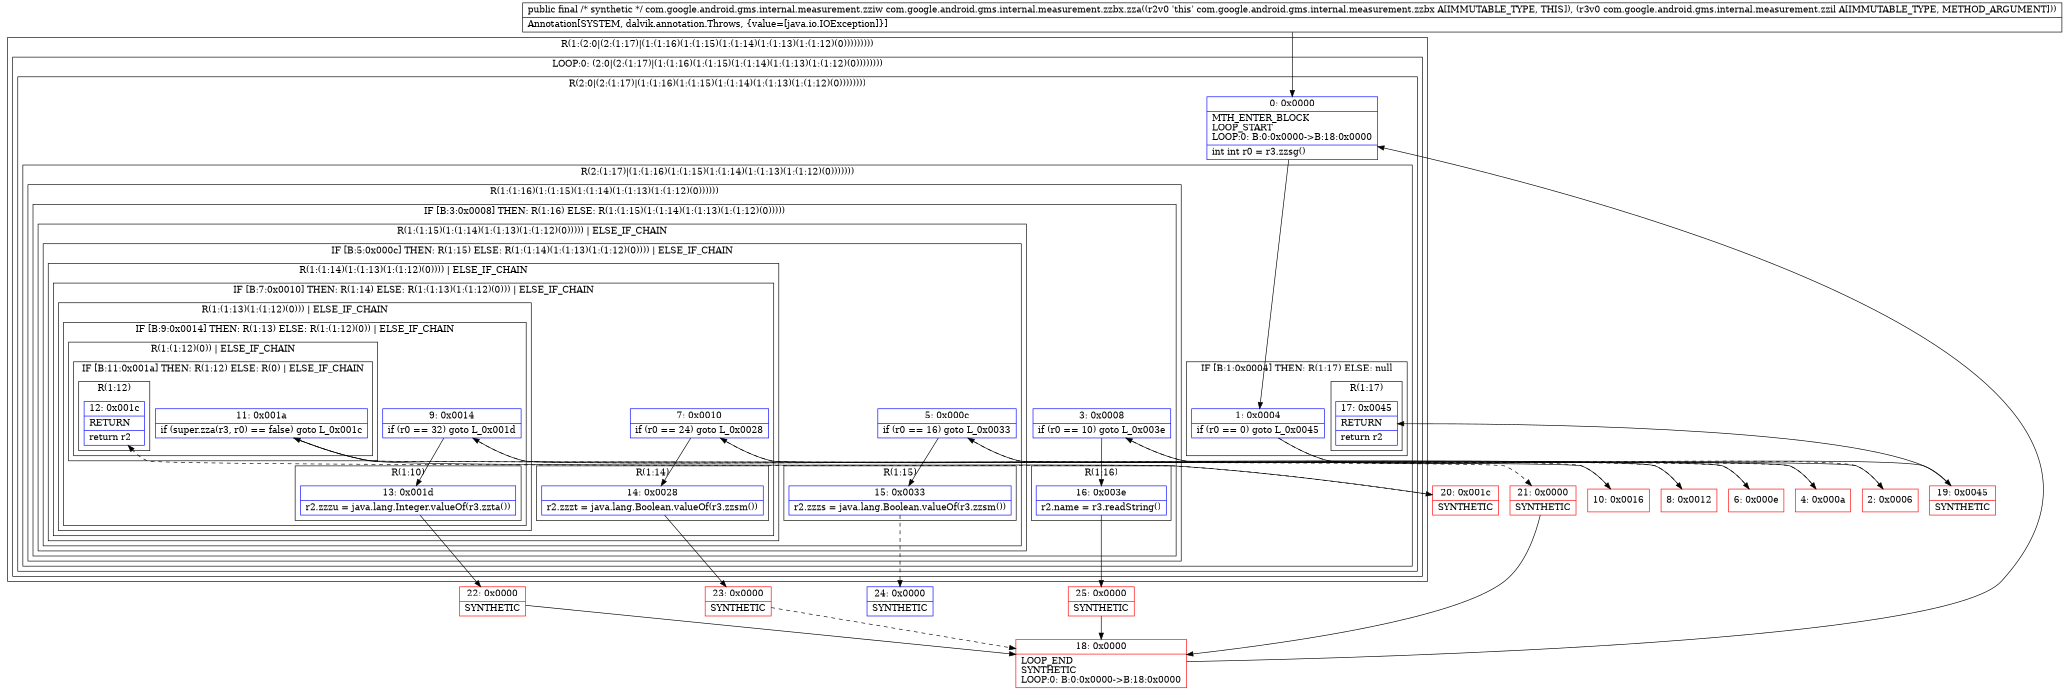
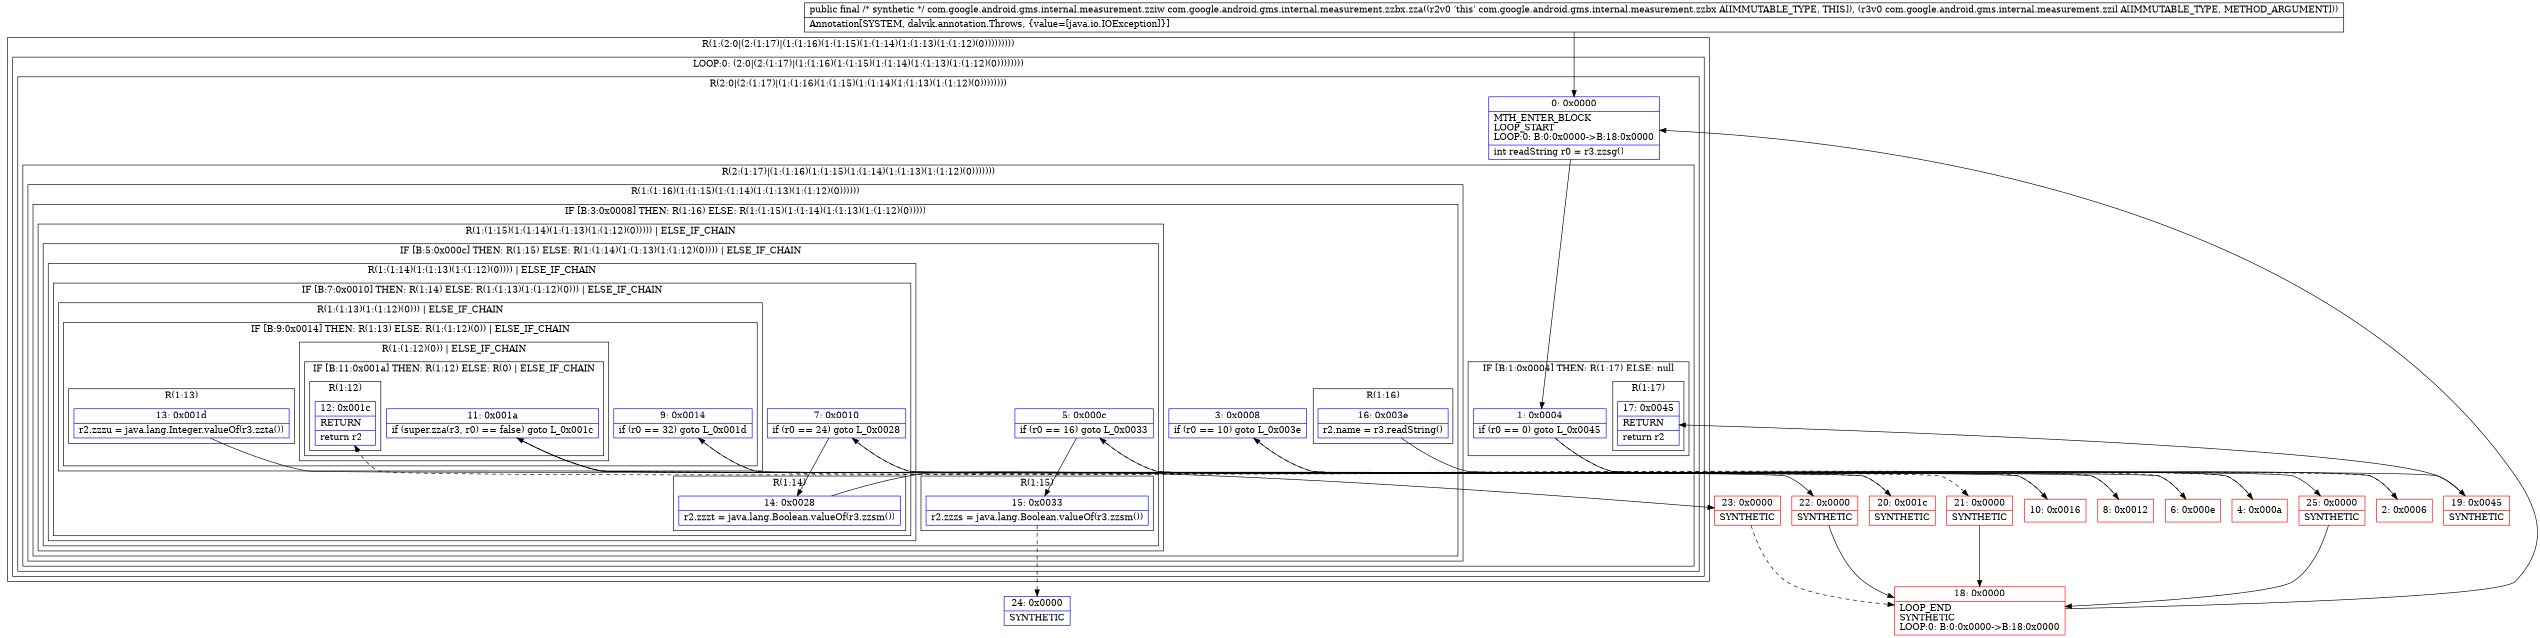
  digraph {
    node [color=blue shape=record]
    n1 [label="{17\:\ 0x0045|RETURN\l|return r2\l}"]
    n2 [label="{1\:\ 0x0004|if (r0 == 0) goto L_0x0045\l}"]
    n3 [label="{16\:\ 0x003e|r2.name = r3.readString()\l}"]
    n4 [label="{15\:\ 0x0033|r2.zzzs = java.lang.Boolean.valueOf(r3.zzsm())\l}"]
    n5 [label="{14\:\ 0x0028|r2.zzzt = java.lang.Boolean.valueOf(r3.zzsm())\l}"]
    n6 [label="{13\:\ 0x001d|r2.zzzu = java.lang.Integer.valueOf(r3.zzta())\l}"]
    n7 [label="{12\:\ 0x001c|RETURN\l|return r2\l}"]
    n8 [label="{11\:\ 0x001a|if (super.zza(r3, r0) == false) goto L_0x001c\l}"]
    n9 [label="{9\:\ 0x0014|if (r0 == 32) goto L_0x001d\l}"]
    n10 [label="{7\:\ 0x0010|if (r0 == 24) goto L_0x0028\l}"]
    n11 [label="{5\:\ 0x000c|if (r0 == 16) goto L_0x0033\l}"]
    n12 [label="{3\:\ 0x0008|if (r0 == 10) goto L_0x003e\l}"]
-   n13 [label="{0\:\ 0x0000|MTH_ENTER_BLOCK\lLOOP_START\lLOOP:0: B:0:0x0000\-\>B:18:0x0000\l|int int r0 = r3.zzsg()\l}"]
+   n13 [label="{0\:\ 0x0000|MTH_ENTER_BLOCK\lLOOP_START\lLOOP:0: B:0:0x0000\-\>B:18:0x0000\l|int readString r0 = r3.zzsg()\l}"]
    n14 [color=red label="{2\:\ 0x0006}"]
    n15 [color=red label="{19\:\ 0x0045|SYNTHETIC\l}"]
    n16 [color=red label="{25\:\ 0x0000|SYNTHETIC\l}"]
    n17 [label="{24\:\ 0x0000|SYNTHETIC\l}"]
    n18 [color=red label="{23\:\ 0x0000|SYNTHETIC\l}"]
    n19 [color=red label="{22\:\ 0x0000|SYNTHETIC\l}"]
    n20 [color=red label="{20\:\ 0x001c|SYNTHETIC\l}"]
    n21 [color=red label="{21\:\ 0x0000|SYNTHETIC\l}"]
    n22 [color=red label="{10\:\ 0x0016}"]
    n23 [color=red label="{8\:\ 0x0012}"]
    n24 [color=red label="{6\:\ 0x000e}"]
    n25 [color=red label="{4\:\ 0x000a}"]
    n26 [color=red label="{18\:\ 0x0000|LOOP_END\lSYNTHETIC\lLOOP:0: B:0:0x0000\-\>B:18:0x0000\l}"]
    n27 [label="{public final \/* synthetic *\/ com.google.android.gms.internal.measurement.zziw com.google.android.gms.internal.measurement.zzbx.zza((r2v0 'this' com.google.android.gms.internal.measurement.zzbx A[IMMUTABLE_TYPE, THIS]), (r3v0 com.google.android.gms.internal.measurement.zzil A[IMMUTABLE_TYPE, METHOD_ARGUMENT]))  | Annotation[SYSTEM, dalvik.annotation.Throws, \{value=[java.io.IOException]\}]\l}" color=""]
    subgraph cluster_1 {
      label="R(1:(2:0|(2:(1:17)|(1:(1:16)(1:(1:15)(1:(1:14)(1:(1:13)(1:(1:12)(0)))))))))"
      subgraph cluster_2 {
        label="LOOP:0: (2:0|(2:(1:17)|(1:(1:16)(1:(1:15)(1:(1:14)(1:(1:13)(1:(1:12)(0))))))))"
        subgraph cluster_3 {
          label="R(2:0|(2:(1:17)|(1:(1:16)(1:(1:15)(1:(1:14)(1:(1:13)(1:(1:12)(0))))))))"
          n13
          subgraph cluster_4 {
            label="R(2:(1:17)|(1:(1:16)(1:(1:15)(1:(1:14)(1:(1:13)(1:(1:12)(0)))))))"
            subgraph cluster_5 {
              label="IF [B:1:0x0004] THEN: R(1:17) ELSE: null"
              n2
              subgraph cluster_6 {
                label="R(1:17)"
                n1
              }
            }
            subgraph cluster_7 {
              label="R(1:(1:16)(1:(1:15)(1:(1:14)(1:(1:13)(1:(1:12)(0))))))"
              subgraph cluster_8 {
                label="IF [B:3:0x0008] THEN: R(1:16) ELSE: R(1:(1:15)(1:(1:14)(1:(1:13)(1:(1:12)(0)))))"
                n12
                subgraph cluster_9 {
                  label="R(1:16)"
                  n3
                }
                subgraph cluster_10 {
                  label="R(1:(1:15)(1:(1:14)(1:(1:13)(1:(1:12)(0))))) | ELSE_IF_CHAIN\l"
                  subgraph cluster_11 {
                    label="IF [B:5:0x000c] THEN: R(1:15) ELSE: R(1:(1:14)(1:(1:13)(1:(1:12)(0)))) | ELSE_IF_CHAIN\l"
                    n11
                    subgraph cluster_12 {
                      label="R(1:15)"
                      n4
                    }
                    subgraph cluster_13 {
                      label="R(1:(1:14)(1:(1:13)(1:(1:12)(0)))) | ELSE_IF_CHAIN\l"
                      subgraph cluster_14 {
                        label="IF [B:7:0x0010] THEN: R(1:14) ELSE: R(1:(1:13)(1:(1:12)(0))) | ELSE_IF_CHAIN\l"
                        n10
                        subgraph cluster_15 {
                          label="R(1:14)"
                          n5
                        }
                        subgraph cluster_16 {
                          label="R(1:(1:13)(1:(1:12)(0))) | ELSE_IF_CHAIN\l"
                          subgraph cluster_17 {
                            label="IF [B:9:0x0014] THEN: R(1:13) ELSE: R(1:(1:12)(0)) | ELSE_IF_CHAIN\l"
                            n9
                            subgraph cluster_18 {
-                             label="R(1:10)"
+                             label="R(1:13)"
                              n6
                            }
                            subgraph cluster_19 {
                              label="R(1:(1:12)(0)) | ELSE_IF_CHAIN\l"
                              subgraph cluster_20 {
                                label="IF [B:11:0x001a] THEN: R(1:12) ELSE: R(0) | ELSE_IF_CHAIN\l"
                                n8
                                subgraph cluster_21 {
                                  label="R(1:12)"
                                  n7
                                }
                                subgraph cluster_22 {
                                  label="R(0)"
                                }
                              }
                            }
                          }
                        }
                      }
                    }
                  }
                }
              }
            }
          }
        }
      }
    }
    n2 -> n14 [style=dashed]
    n2 -> n15
    n3 -> n16
    n4 -> n17 [style=dashed]
    n5 -> n18
    n6 -> n19
    n8 -> n20
    n8 -> n21 [style=dashed]
-   n9 -> n6
    n9 -> n22 [style=dashed]
    n10 -> n5
    n10 -> n23 [style=dashed]
    n11 -> n4
    n11 -> n24 [style=dashed]
-   n12 -> n3
    n12 -> n25 [style=dashed]
    n13 -> n2
    n14 -> n12
    n15 -> n1
    n16 -> n26
    n18 -> n26 [style=dashed]
    n19 -> n26
    n20 -> n7 [style=dashed]
    n21 -> n26
    n22 -> n8
    n23 -> n9
    n24 -> n10
    n25 -> n11
    n26 -> n13
    n27 -> n13
  }
